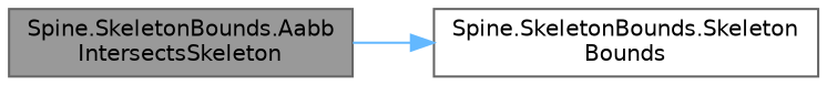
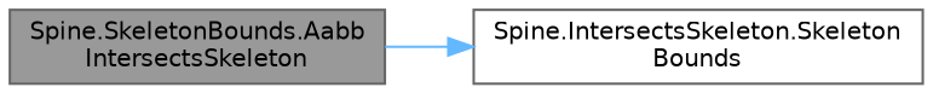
  digraph {
    rankdir=LR
    node [fontname=Helvetica fontsize=10 shape=box style=filled]
    n1 [color=gray40 fillcolor=grey60 fontcolor=black height=0.2 label="Spine.SkeletonBounds.Aabb\lIntersectsSkeleton" width=0.4]
-   n2 [color=grey40 fillcolor=white height=0.2 label="Spine.SkeletonBounds.Skeleton\lBounds" width=0.4]
+   n2 [color=grey40 fillcolor=white height=0.2 label="Spine.IntersectsSkeleton.Skeleton\lBounds" width=0.4]
    n1 -> n2 [color=steelblue1 fontname=Helvetica fontsize=10 labelfontname=Helvetica labelfontsize=10 style=solid]
  }
